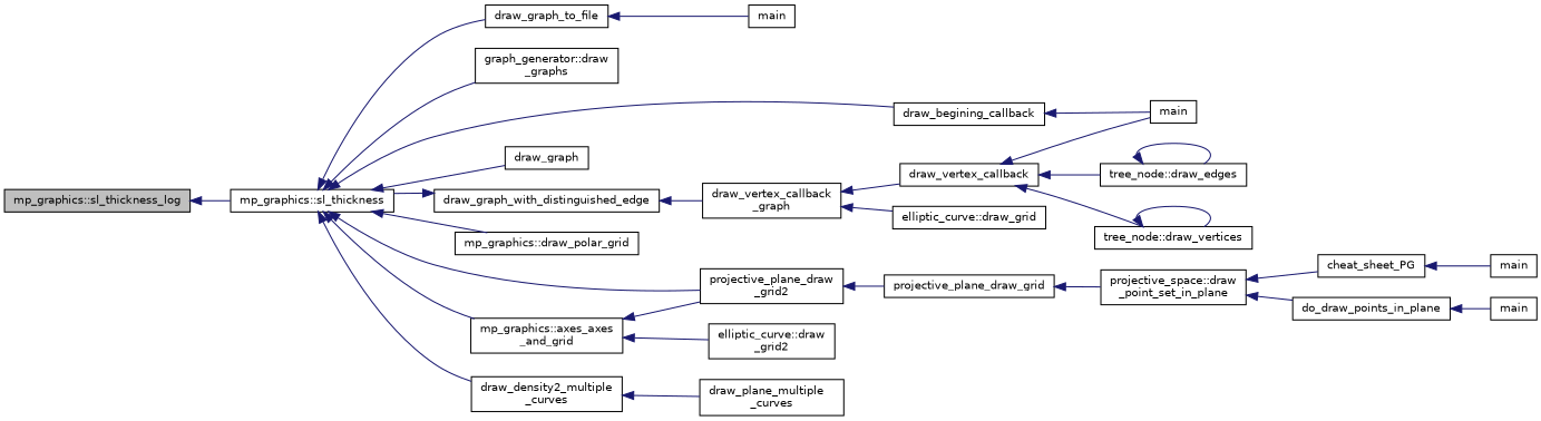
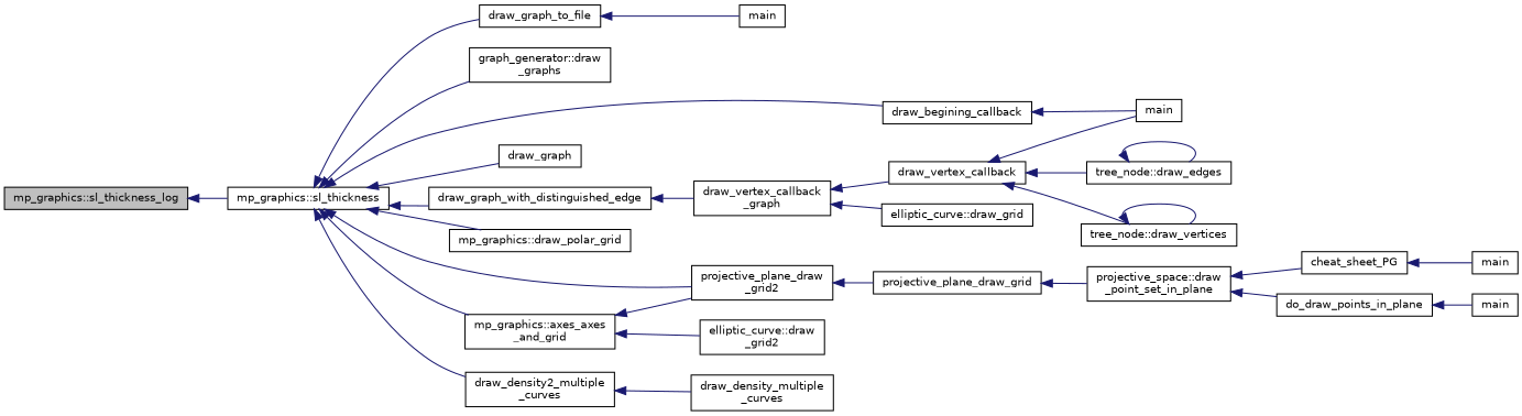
  digraph {
    rankdir=LR
    node [color=black fillcolor=white fontname=Helvetica fontsize=10 shape=record style=filled]
    edge [color=midnightblue dir=back fontname=Helvetica fontsize=10 labelfontname=Helvetica labelfontsize=10 style=solid]
    n1 [fillcolor=grey75 fontcolor=black height=0.2 label="mp_graphics::sl_thickness_log" width=0.4]
    n2 [height=0.2 label="mp_graphics::sl_thickness" width=0.4]
    n3 [height=0.2 label=draw_graph_to_file width=0.4]
    n4 [height=0.2 label="graph_generator::draw\l_graphs" width=0.4]
    n5 [height=0.2 label=draw_begining_callback width=0.4]
    n6 [height=0.2 label=draw_graph width=0.4]
    n7 [height=0.2 label=draw_graph_with_distinguished_edge width=0.4]
    n8 [height=0.2 label="mp_graphics::draw_polar_grid" width=0.4]
    n9 [height=0.2 label="mp_graphics::axes_axes\l_and_grid" width=0.4]
    n10 [height=0.2 label="projective_plane_draw\l_grid2" width=0.4]
    n11 [height=0.2 label="draw_density2_multiple\l_curves" width=0.4]
    n12 [height=0.2 label=main width=0.4]
    n13 [height=0.2 label=main width=0.4]
    n14 [height=0.2 label="draw_vertex_callback\l_graph" width=0.4]
    n15 [height=0.2 label="elliptic_curve::draw\l_grid2" width=0.4]
    n16 [height=0.2 label=projective_plane_draw_grid width=0.4]
-   n17 [height=0.2 label="draw_plane_multiple\l_curves" width=0.4]
+   n17 [height=0.2 label="draw_density_multiple\l_curves" width=0.4]
    n18 [height=0.2 label=draw_vertex_callback width=0.4]
    n19 [height=0.2 label="elliptic_curve::draw_grid" width=0.4]
    n20 [height=0.2 label="tree_node::draw_edges" width=0.4]
    n21 [height=0.2 label="tree_node::draw_vertices" width=0.4]
    n22 [height=0.2 label="projective_space::draw\l_point_set_in_plane" width=0.4]
    n23 [height=0.2 label=cheat_sheet_PG width=0.4]
    n24 [height=0.2 label=do_draw_points_in_plane width=0.4]
    n25 [height=0.2 label=main width=0.4]
    n26 [height=0.2 label=main width=0.4]
    n1 -> n2
    n2 -> n3
    n2 -> n4
    n2 -> n5
    n2 -> n6
-   n7 -> n2
+   n2 -> n7
    n2 -> n8
    n2 -> n9
    n2 -> n10
    n2 -> n11
    n3 -> n12
    n5 -> n13
    n7 -> n14
    n9 -> n10
    n9 -> n15
    n10 -> n16
    n11 -> n17
    n14 -> n18
    n14 -> n19
    n16 -> n22
    n18 -> n13
    n18 -> n20
    n18 -> n21
    n20 -> n20
    n21 -> n21
    n22 -> n23
    n22 -> n24
    n23 -> n25
    n24 -> n26
  }
